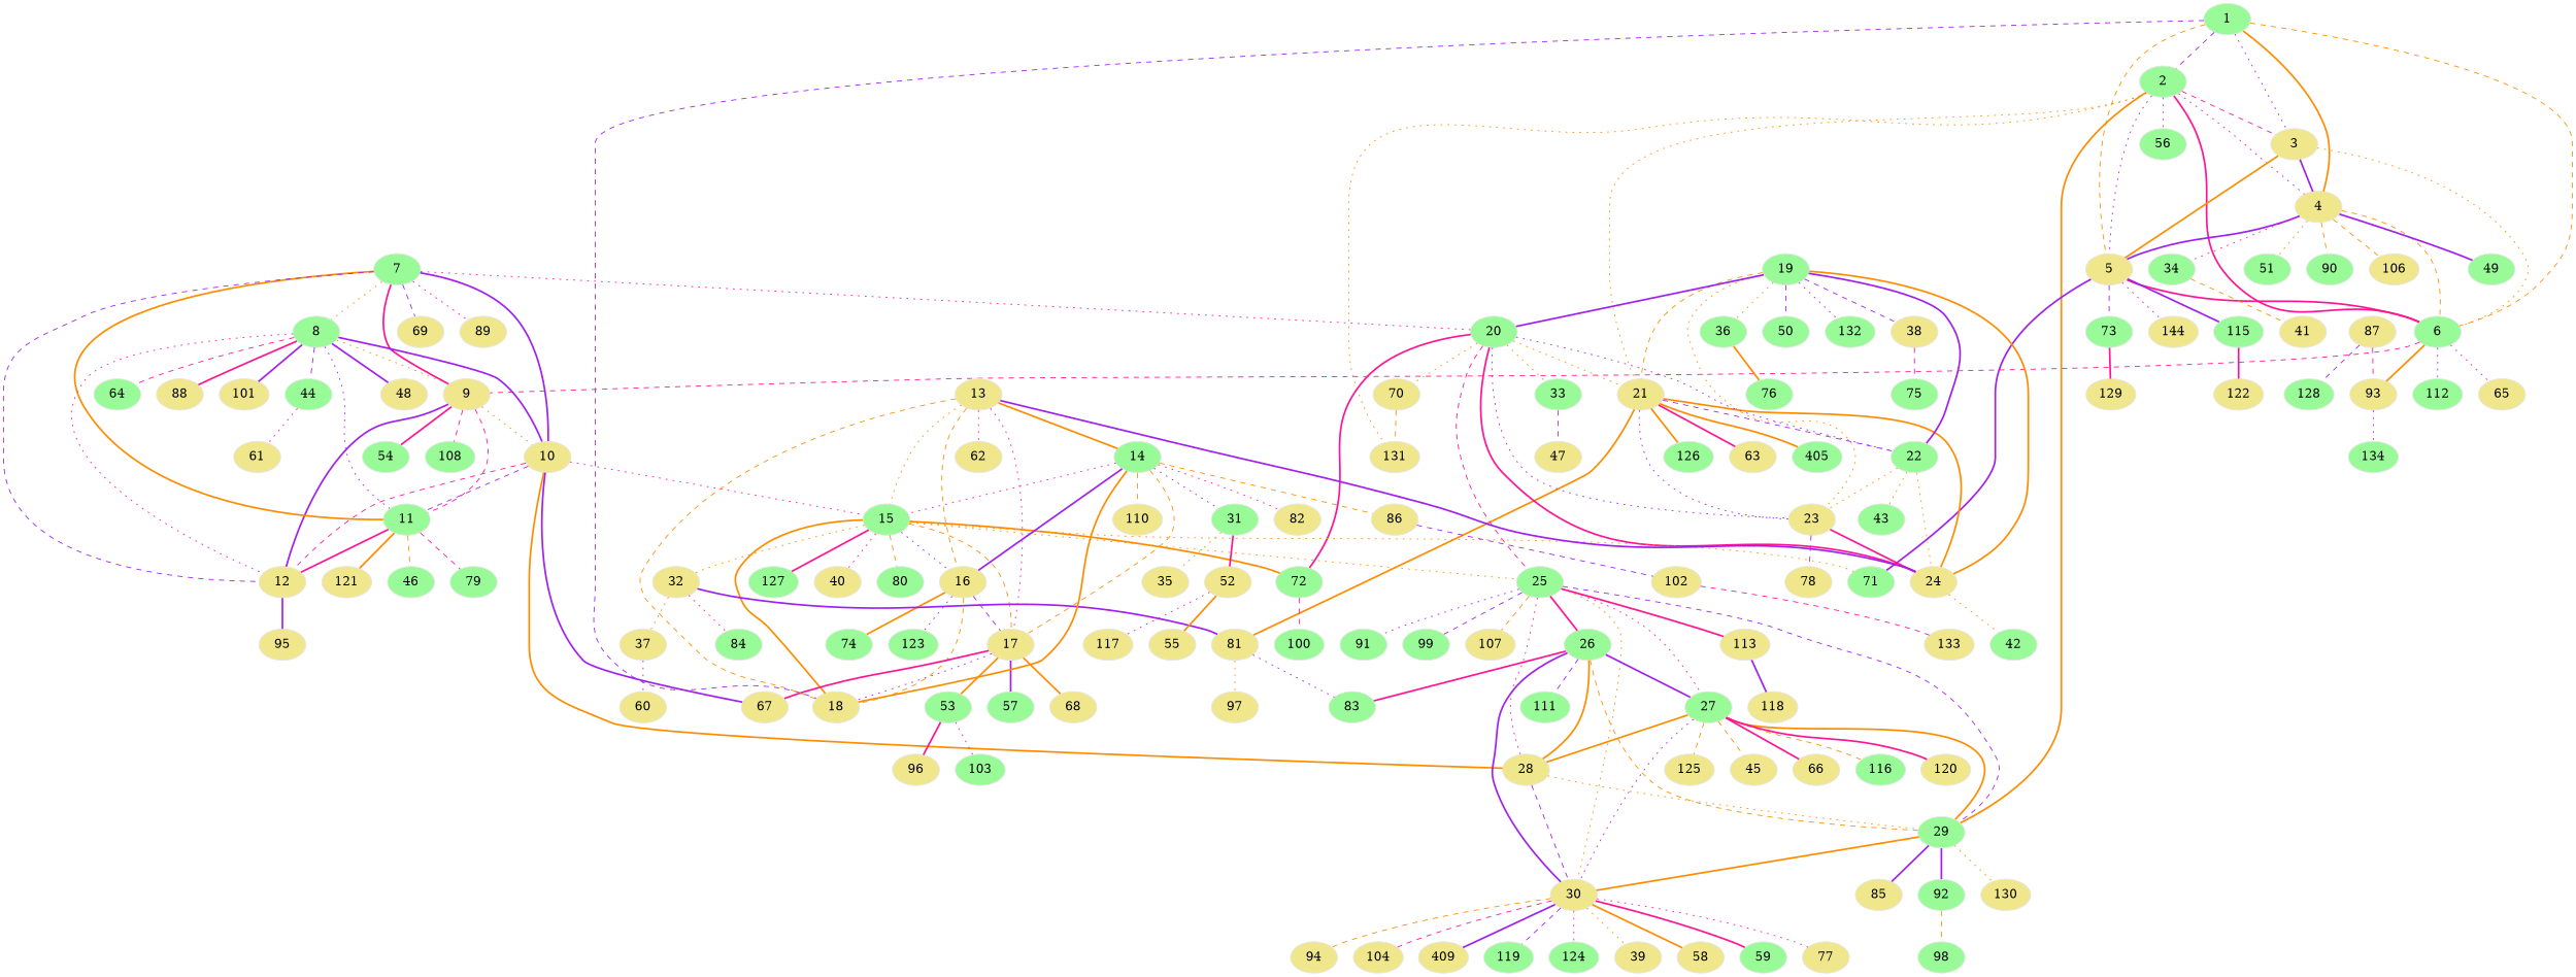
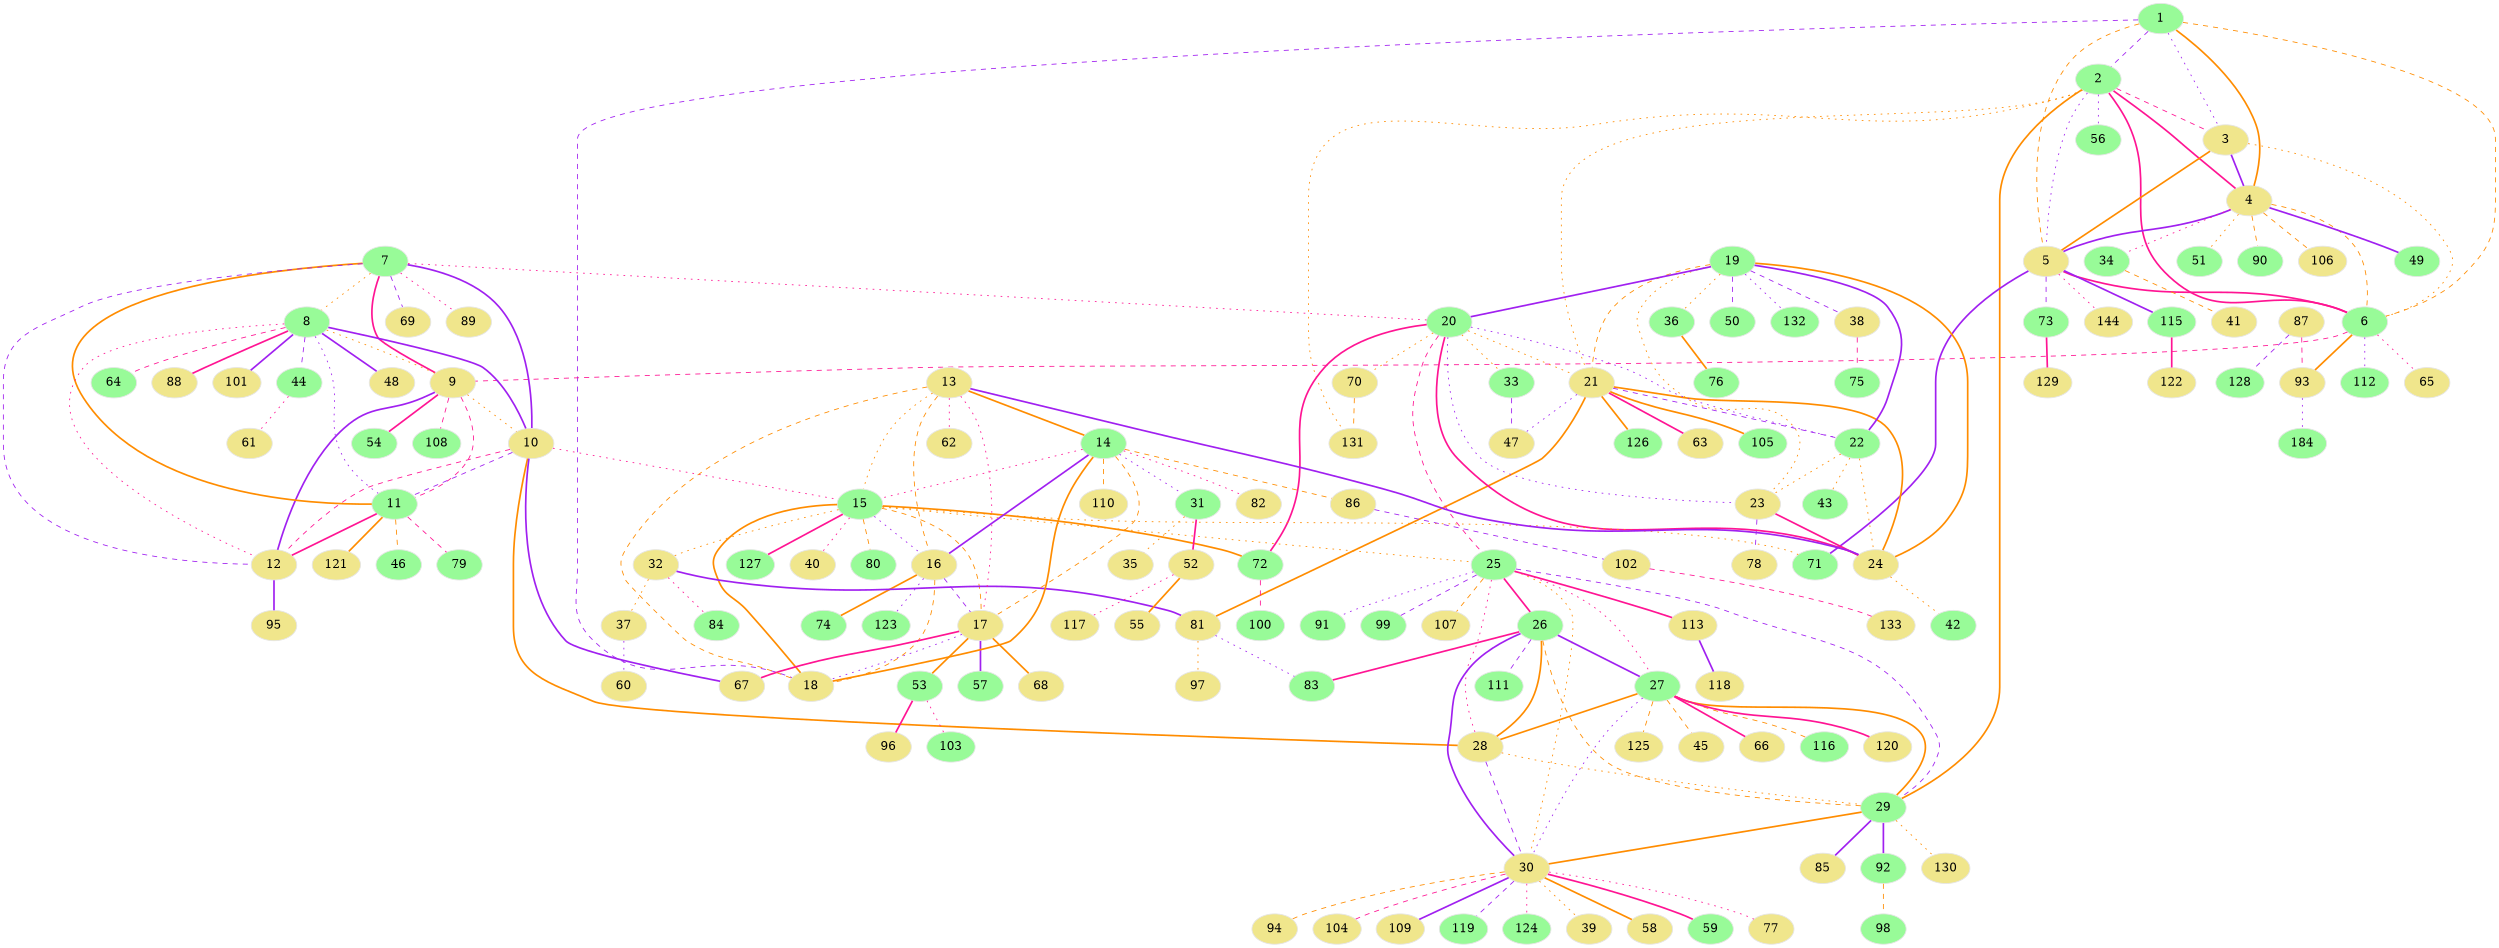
  graph {
    node [color=gray90 fillcolor=khaki style=filled]
    edge [color=darkorange style=bold]
    1 [fillcolor=palegreen]
    2 [fillcolor=palegreen]
    3
    4
    5
    6 [fillcolor=palegreen]
    18
    21
    29 [fillcolor=palegreen]
    56 [fillcolor=palegreen]
    131
    34 [fillcolor=palegreen]
    49 [fillcolor=palegreen]
    51 [fillcolor=palegreen]
    90 [fillcolor=palegreen]
    106
    71 [fillcolor=palegreen]
    73 [fillcolor=palegreen]
    n19 [label=144]
    115 [fillcolor=palegreen]
    9
    65
    112 [fillcolor=palegreen]
    93
    24
    22 [fillcolor=palegreen]
    23
    63
    81
-   105 [fillcolor=palegreen label=405]
+   105 [fillcolor=palegreen]
    126 [fillcolor=palegreen]
    30
    85
    92 [fillcolor=palegreen]
    130
    41
    129
    122
    10
    11 [fillcolor=palegreen]
    12
    54 [fillcolor=palegreen]
    108 [fillcolor=palegreen]
    87
    128 [fillcolor=palegreen]
    7 [fillcolor=palegreen]
    8 [fillcolor=palegreen]
    20 [fillcolor=palegreen]
    69
    89
    44 [fillcolor=palegreen]
    48
    64 [fillcolor=palegreen]
    88
    101
    15 [fillcolor=palegreen]
    28
    67
    46 [fillcolor=palegreen]
    79 [fillcolor=palegreen]
    121
    95
    25 [fillcolor=palegreen]
    72 [fillcolor=palegreen]
    33 [fillcolor=palegreen]
    70
    61
    16
    17
    32
    40
    80 [fillcolor=palegreen]
    127 [fillcolor=palegreen]
    13
    14 [fillcolor=palegreen]
    62
    31 [fillcolor=palegreen]
    82
    86
    110
    74 [fillcolor=palegreen]
    123 [fillcolor=palegreen]
    53 [fillcolor=palegreen]
    57 [fillcolor=palegreen]
    68
    42 [fillcolor=palegreen]
    35
    52
    102
    26 [fillcolor=palegreen]
    27 [fillcolor=palegreen]
    91 [fillcolor=palegreen]
    99 [fillcolor=palegreen]
    107
    113
    37
    84 [fillcolor=palegreen]
    100 [fillcolor=palegreen]
    96
    103 [fillcolor=palegreen]
    19 [fillcolor=palegreen]
    36 [fillcolor=palegreen]
    38
    50 [fillcolor=palegreen]
    132 [fillcolor=palegreen]
    43 [fillcolor=palegreen]
    78
    76 [fillcolor=palegreen]
    75 [fillcolor=palegreen]
    47
    83 [fillcolor=palegreen]
    97
    111 [fillcolor=palegreen]
    45
    66
    116 [fillcolor=palegreen]
    120
    125
    39
    58
    59 [fillcolor=palegreen]
    77
    94
    104
-   109 [label=409]
+   109
    119 [fillcolor=palegreen]
    124 [fillcolor=palegreen]
    118
    98 [fillcolor=palegreen]
    55
    117
    60
    133
-   134 [fillcolor=palegreen]
+   134 [fillcolor=palegreen label=184]
    1 -- 2 [color=purple style=dashed]
    1 -- 3 [color=purple style=dotted]
    1 -- 4
    1 -- 5 [style=dashed]
    1 -- 6 [style=dashed]
    1 -- 18 [color=purple style=dashed]
    2 -- 3 [color=deeppink style=dashed]
-   2 -- 4 [color=deeppink style=dotted]
+   2 -- 4 [color=deeppink]
    2 -- 5 [color=purple style=dotted]
    2 -- 6 [color=deeppink]
    2 -- 21 [style=dotted]
    2 -- 29
    2 -- 56 [color=purple style=dotted]
    2 -- 131 [style=dotted]
    3 -- 4 [color=purple]
    3 -- 5
    3 -- 6 [style=dotted]
    4 -- 5 [color=purple]
    4 -- 6 [style=dashed]
    4 -- 34 [color=deeppink style=dotted]
    4 -- 49 [color=purple]
    4 -- 51 [style=dotted]
    4 -- 90 [style=dashed]
    4 -- 106 [style=dashed]
    5 -- 6 [color=deeppink]
    5 -- 71 [color=purple]
    5 -- 73 [color=purple style=dashed]
    5 -- n19 [color=deeppink style=dotted]
    5 -- 115 [color=purple]
    6 -- 9 [color=deeppink style=dashed]
    6 -- 65 [color=deeppink style=dotted]
    6 -- 112 [color=purple style=dotted]
    6 -- 93
    21 -- 24
    21 -- 22 [color=purple style=dashed]
-   21 -- 23 [color=purple style=dotted]
+   21 -- 47 [color=purple style=dotted]
    21 -- 63 [color=deeppink]
    21 -- 81
    21 -- 105
    21 -- 126
    29 -- 30
    29 -- 85 [color=purple]
    29 -- 92 [color=purple]
    29 -- 130 [style=dotted]
    34 -- 41 [style=dashed]
    73 -- 129 [color=deeppink]
    115 -- 122 [color=deeppink]
    9 -- 10 [style=dotted]
    9 -- 11 [color=deeppink style=dashed]
    9 -- 12 [color=purple]
    9 -- 54 [color=deeppink]
    9 -- 108 [color=deeppink style=dashed]
    93 -- 134 [color=purple style=dotted]
    24 -- 42 [style=dotted]
    22 -- 24 [style=dotted]
    22 -- 23 [style=dotted]
    22 -- 43 [style=dotted]
    23 -- 24 [color=deeppink]
    23 -- 78 [color=purple style=dashed]
    81 -- 83 [color=purple style=dotted]
    81 -- 97 [style=dotted]
    30 -- 39 [style=dotted]
    30 -- 58
    30 -- 59 [color=deeppink]
    30 -- 77 [color=deeppink style=dotted]
    30 -- 94 [style=dashed]
    30 -- 104 [color=deeppink style=dashed]
    30 -- 109 [color=purple]
    30 -- 119 [color=purple style=dashed]
    30 -- 124 [color=deeppink style=dotted]
    92 -- 98 [style=dashed]
    10 -- 11 [color=purple style=dashed]
    10 -- 12 [color=deeppink style=dashed]
    10 -- 15 [color=deeppink style=dotted]
    10 -- 28
    10 -- 67 [color=purple]
    11 -- 12 [color=deeppink]
    11 -- 46 [style=dashed]
    11 -- 79 [color=deeppink style=dashed]
    11 -- 121
    12 -- 95 [color=purple]
    87 -- 93 [color=deeppink style=dashed]
    87 -- 128 [color=purple style=dashed]
    7 -- 9 [color=deeppink]
    7 -- 10 [color=purple]
    7 -- 11
    7 -- 12 [color=purple style=dashed]
    7 -- 8 [style=dotted]
    7 -- 20 [color=deeppink style=dotted]
    7 -- 69 [color=purple style=dashed]
    7 -- 89 [color=deeppink style=dotted]
    8 -- 9 [style=dotted]
    8 -- 10 [color=purple]
    8 -- 11 [color=purple style=dotted]
    8 -- 12 [color=deeppink style=dotted]
    8 -- 44 [color=purple style=dashed]
    8 -- 48 [color=purple]
    8 -- 64 [color=deeppink style=dashed]
    8 -- 88 [color=deeppink]
    8 -- 101 [color=purple]
    20 -- 21 [style=dotted]
    20 -- 24 [color=deeppink]
    20 -- 22 [color=purple style=dotted]
    20 -- 23 [color=purple style=dotted]
    20 -- 25 [color=deeppink style=dashed]
    20 -- 72 [color=deeppink]
    20 -- 33 [style=dotted]
    20 -- 70 [style=dotted]
    44 -- 61 [color=deeppink style=dotted]
    15 -- 18
    15 -- 71 [style=dotted]
    15 -- 25 [style=dotted]
    15 -- 72
    15 -- 16 [color=purple style=dotted]
    15 -- 17 [style=dashed]
    15 -- 32 [style=dotted]
    15 -- 40 [color=deeppink style=dotted]
    15 -- 80 [style=dashed]
    15 -- 127 [color=deeppink]
    28 -- 29 [style=dotted]
    28 -- 30 [color=purple style=dashed]
    25 -- 29 [color=purple style=dashed]
    25 -- 30 [style=dotted]
    25 -- 28 [color=deeppink style=dotted]
    25 -- 26 [color=deeppink]
    25 -- 27 [color=deeppink style=dotted]
    25 -- 91 [color=purple style=dotted]
    25 -- 99 [color=purple style=dashed]
    25 -- 107 [style=dashed]
    25 -- 113 [color=deeppink]
    72 -- 100 [color=deeppink style=dashed]
    33 -- 47 [color=purple style=dashed]
    70 -- 131 [style=dashed]
    16 -- 18 [style=dashed]
    16 -- 17 [color=purple style=dashed]
    16 -- 74
    16 -- 123 [color=purple style=dotted]
    17 -- 18 [color=purple style=dotted]
    17 -- 67 [color=deeppink]
    17 -- 53
    17 -- 57 [color=purple]
    17 -- 68
    32 -- 81 [color=purple]
    32 -- 37 [style=dotted]
    32 -- 84 [color=deeppink style=dotted]
    13 -- 18 [style=dashed]
    13 -- 24 [color=purple]
    13 -- 15 [style=dotted]
    13 -- 16 [style=dashed]
    13 -- 17 [color=deeppink style=dotted]
    13 -- 14
    13 -- 62 [color=deeppink style=dotted]
    14 -- 18
    14 -- 15 [color=deeppink style=dotted]
    14 -- 16 [color=purple]
    14 -- 17 [style=dashed]
    14 -- 31 [color=purple style=dotted]
    14 -- 82 [color=deeppink style=dotted]
    14 -- 86 [style=dashed]
    14 -- 110 [style=dashed]
    31 -- 35 [style=dotted]
    31 -- 52 [color=deeppink]
    86 -- 102 [color=purple style=dashed]
    53 -- 96 [color=deeppink]
    53 -- 103 [color=deeppink style=dotted]
    52 -- 55
    52 -- 117 [color=deeppink style=dotted]
    102 -- 133 [color=deeppink style=dashed]
    26 -- 29 [style=dashed]
    26 -- 30 [color=purple]
    26 -- 28
    26 -- 27 [color=purple]
    26 -- 83 [color=deeppink]
    26 -- 111 [color=purple style=dashed]
    27 -- 29
    27 -- 30 [color=purple style=dotted]
    27 -- 28
    27 -- 45 [style=dashed]
    27 -- 66 [color=deeppink]
    27 -- 116 [style=dashed]
    27 -- 120 [color=deeppink]
    27 -- 125 [style=dashed]
    113 -- 118 [color=purple]
    37 -- 60 [color=purple style=dotted]
    19 -- 21 [style=dashed]
    19 -- 24
    19 -- 22 [color=purple]
    19 -- 23 [style=dotted]
    19 -- 20 [color=purple]
    19 -- 36 [style=dotted]
    19 -- 38 [color=purple style=dashed]
    19 -- 50 [color=purple style=dashed]
    19 -- 132 [color=purple style=dotted]
    36 -- 76
    38 -- 75 [color=deeppink style=dashed]
  }
